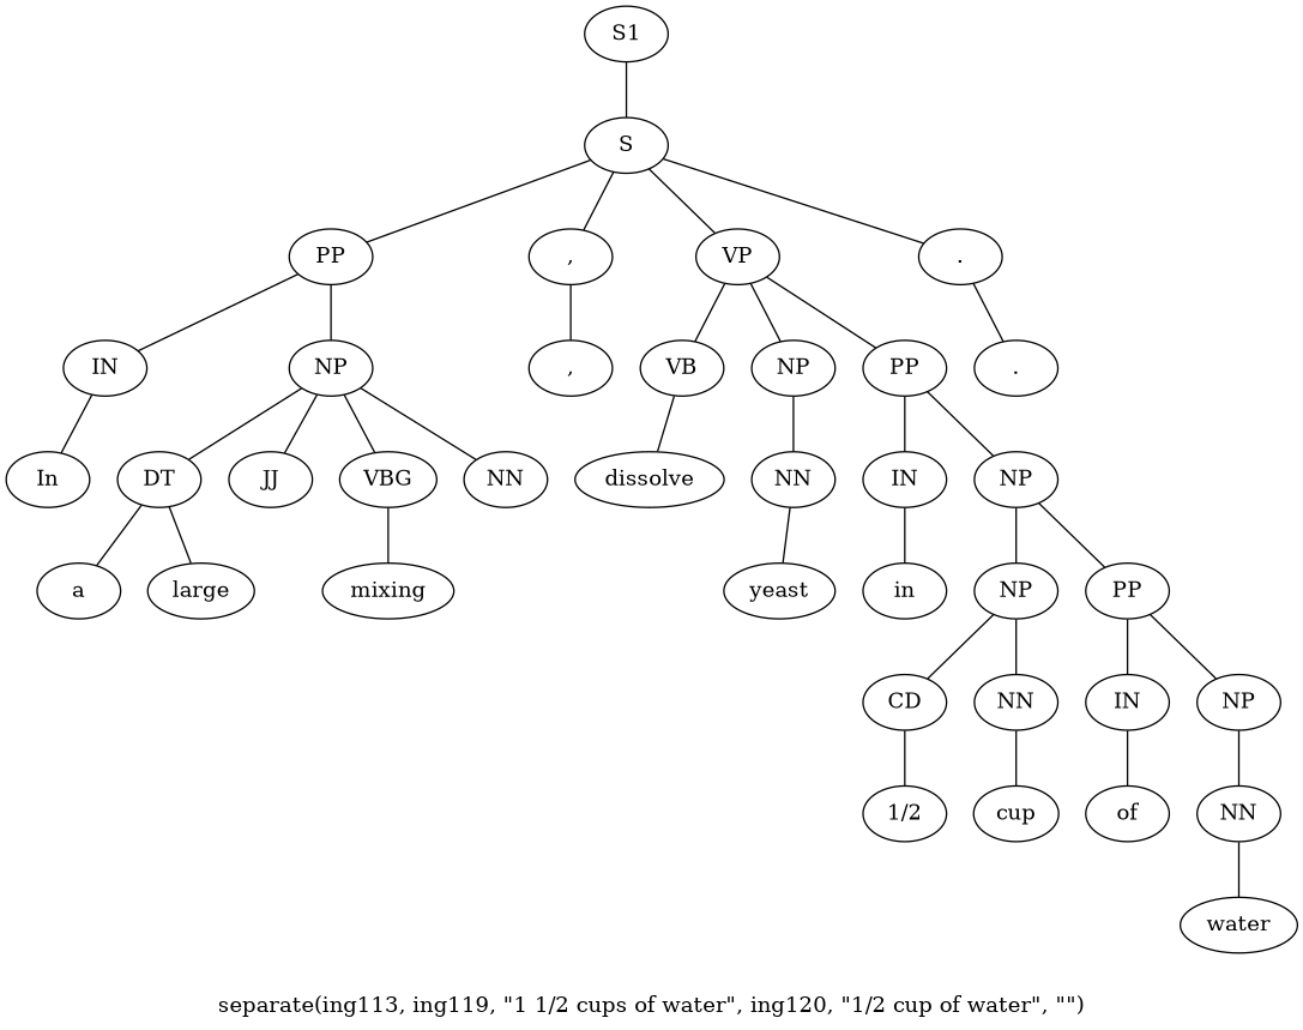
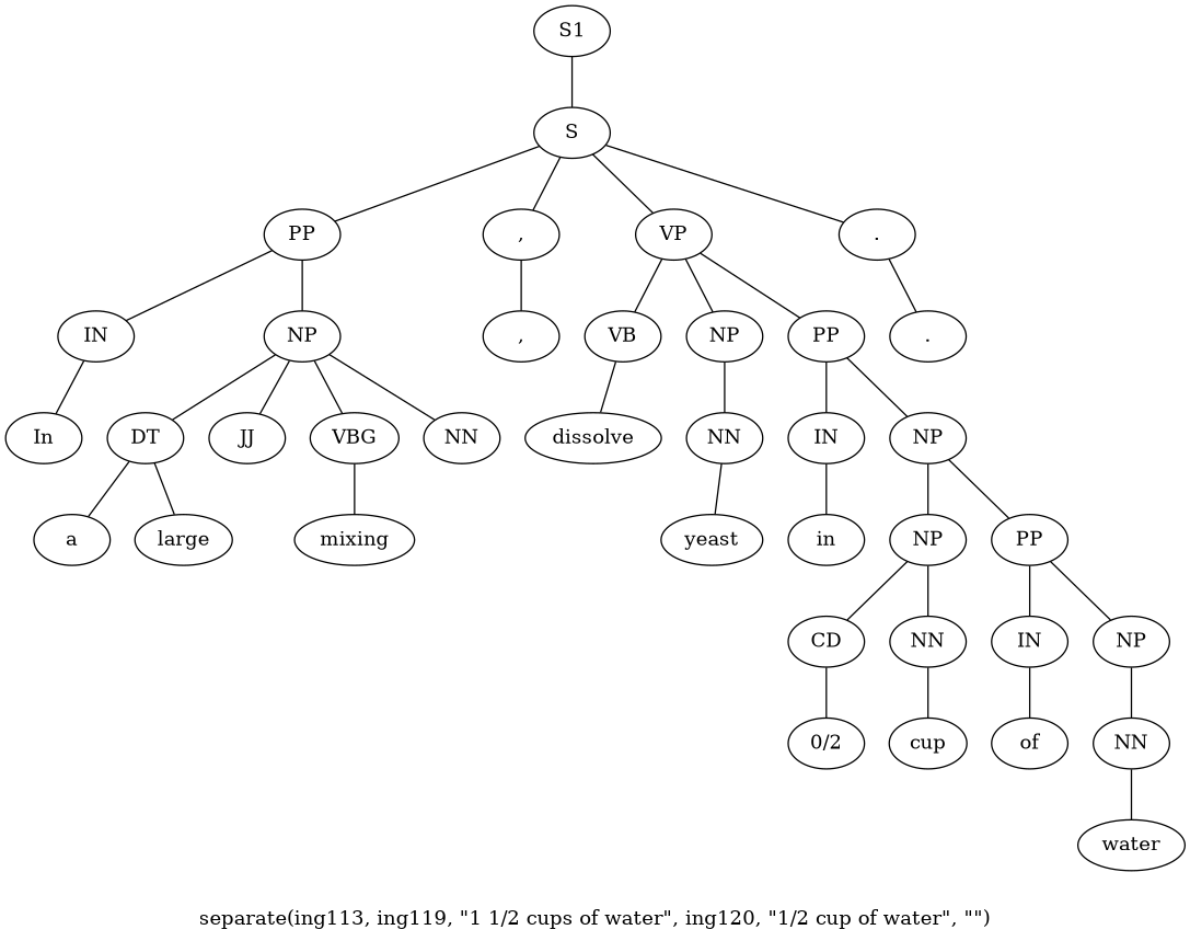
  graph {
    label="separate(ing113, ing119, \"1 1/2 cups of water\", ing120, \"1/2 cup of water\", \"\")"
    n1 [label=S1]
    n2 [label=S]
    n3 [label=PP]
    n4 [label=","]
    n5 [label=VP]
    n6 [label="."]
    n7 [label=IN]
    n8 [label=NP]
    n9 [label=","]
    n10 [label=VB]
    n11 [label=NP]
    n12 [label=PP]
    n13 [label="."]
    n14 [label=In]
    n15 [label=DT]
    n16 [label=JJ]
    n17 [label=VBG]
    n18 [label=NN]
    n19 [label=a]
    n20 [label=large]
    n21 [label=mixing]
    n22 [label=dissolve]
    n23 [label=NN]
    n24 [label=IN]
    n25 [label=NP]
    n26 [label=yeast]
    n27 [label=in]
    n28 [label=NP]
    n29 [label=PP]
    n30 [label=CD]
    n31 [label=NN]
    n32 [label=IN]
    n33 [label=NP]
-   n34 [label="1/2"]
+   n34 [label="0/2"]
    n35 [label=cup]
    n36 [label=of]
    n37 [label=NN]
    n38 [label=water]
    n1 -- n2
    n2 -- n3
    n2 -- n4
    n2 -- n5
    n2 -- n6
    n3 -- n7
    n3 -- n8
    n4 -- n9
    n5 -- n10
    n5 -- n11
    n5 -- n12
    n6 -- n13
    n7 -- n14
    n8 -- n15
    n8 -- n16
    n8 -- n17
    n8 -- n18
    n10 -- n22
    n11 -- n23
    n12 -- n24
    n12 -- n25
    n15 -- n19
    n15 -- n20
    n17 -- n21
    n23 -- n26
    n24 -- n27
    n25 -- n28
    n25 -- n29
    n28 -- n30
    n28 -- n31
    n29 -- n32
    n29 -- n33
    n30 -- n34
    n31 -- n35
    n32 -- n36
    n33 -- n37
    n37 -- n38
  }
